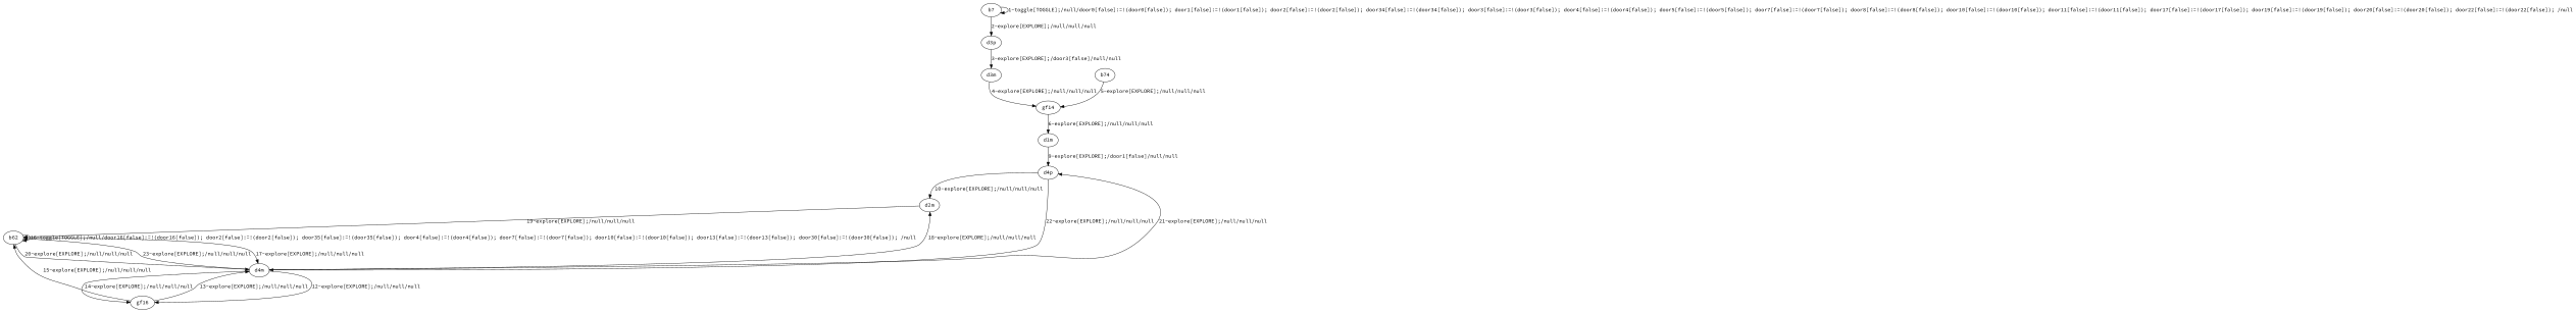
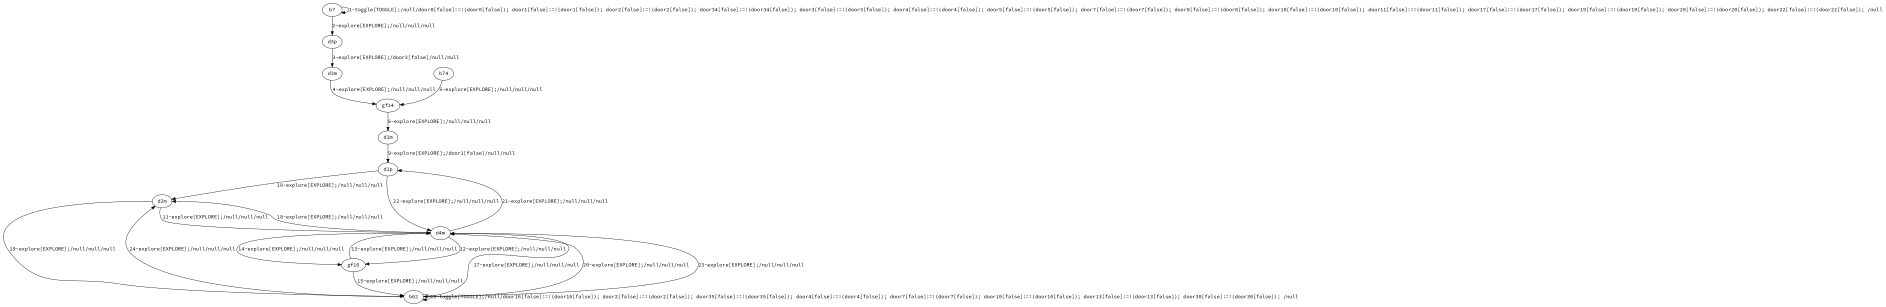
  digraph {
    fontname="Source Code Pro"
    node [fontname="Source Code Pro"]
    edge [fontname="Source Code Pro"]
    n1 [label=b7]
    d3p
    d3m
    gf14
    b74
    d1m
-   d1p [label=d4p]
+   d1p
    d2m
    d4m
    b62
    gf16
    n1 -> n1 [label="1-toggle[TOGGLE];/null/door0[false]:=!(door0[false]); door1[false]:=!(door1[false]); door2[false]:=!(door2[false]); door34[false]:=!(door34[false]); door3[false]:=!(door3[false]); door4[false]:=!(door4[false]); door5[false]:=!(door5[false]); door7[false]:=!(door7[false]); door8[false]:=!(door8[false]); door10[false]:=!(door10[false]); door11[false]:=!(door11[false]); door17[false]:=!(door17[false]); door19[false]:=!(door19[false]); door20[false]:=!(door20[false]); door22[false]:=!(door22[false]); /null"]
    n1 -> d3p [label="2-explore[EXPLORE];/null/null/null"]
    d3p -> d3m [label="3-explore[EXPLORE];/door3[false]/null/null"]
    d3m -> gf14 [label="4-explore[EXPLORE];/null/null/null"]
    gf14 -> d1m [label="6-explore[EXPLORE];/null/null/null"]
    b74 -> gf14 [label="5-explore[EXPLORE];/null/null/null"]
    d1m -> d1p [label="9-explore[EXPLORE];/door1[false]/null/null"]
    d1p -> d2m [label="10-explore[EXPLORE];/null/null/null"]
    d1p -> d4m [label="22-explore[EXPLORE];/null/null/null"]
+   d2m -> d4m [label="11-explore[EXPLORE];/null/null/null"]
    d2m -> b62 [label="19-explore[EXPLORE];/null/null/null"]
    d4m -> d1p [label="21-explore[EXPLORE];/null/null/null"]
    d4m -> d2m [label="18-explore[EXPLORE];/null/null/null"]
    d4m -> b62 [label="23-explore[EXPLORE];/null/null/null"]
    d4m -> gf16 [label="12-explore[EXPLORE];/null/null/null"]
    d4m -> gf16 [label="14-explore[EXPLORE];/null/null/null"]
+   b62 -> d2m [label="24-explore[EXPLORE];/null/null/null"]
    b62 -> d4m [label="17-explore[EXPLORE];/null/null/null"]
    b62 -> d4m [label="20-explore[EXPLORE];/null/null/null"]
    b62 -> b62 [label="16-toggle[TOGGLE];/null/door16[false]:=!(door16[false]); door2[false]:=!(door2[false]); door35[false]:=!(door35[false]); door4[false]:=!(door4[false]); door7[false]:=!(door7[false]); door10[false]:=!(door10[false]); door13[false]:=!(door13[false]); door30[false]:=!(door30[false]); /null"]
    gf16 -> d4m [label="13-explore[EXPLORE];/null/null/null"]
    gf16 -> b62 [label="15-explore[EXPLORE];/null/null/null"]
  }
